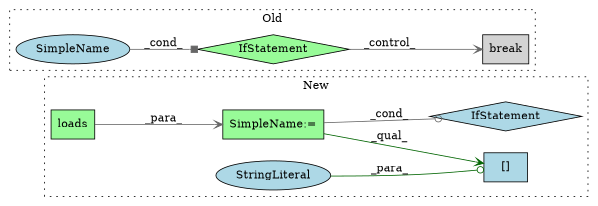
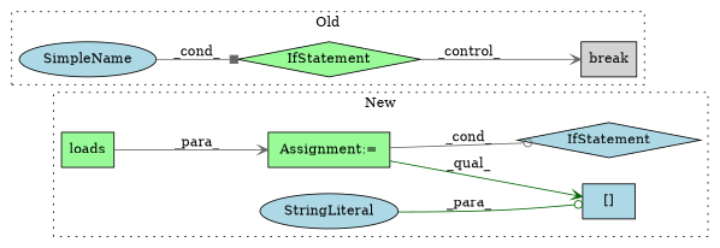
  digraph {
    rankdir=LR
    node [a=25 fillcolor=lightblue l="4,2" shape=box style=filled]
    edge [arrowhead=vee color=gray40]
    n1 [a=32 fillcolor=palegreen l="6,1" label=loads s="4698,4715"]
-   n2 [a=7 fillcolor=palegreen l=1 label="SimpleName:=" s=4692]
+   n2 [a=7 fillcolor=palegreen l=1 label="Assignment:=" s=4692]
    n3 [label=IfStatement s="4724,4818" shape=diamond]
    n4 [a=2 l="9,1" label="[]" s="4838,4853"]
    n5 [a=45 l=6 label=StringLiteral s=4847 shape=ellipse]
    n6 [a=10 fillcolor=lightgrey l=6 label=break s=4674]
    n7 [fillcolor=palegreen label=IfStatement s="4575,4660" shape=diamond]
    n8 [a=42 label=SimpleName shape=ellipse l=""]
    subgraph cluster_1 {
      label=New
      style=dotted
      n1
      n2
      n3
      n4
      n5
    }
    subgraph cluster_2 {
      label=Old
      style=dotted
      n6
      n7
      n8
    }
    n1 -> n2 [label=_para_]
    n2 -> n3 [arrowhead=odot label=_cond_]
    n2 -> n4 [color=darkgreen label=_qual_]
    n5 -> n4 [arrowhead=odot color=darkgreen label=_para_]
    n7 -> n6 [label=_control_]
    n8 -> n7 [arrowhead=box label=_cond_]
  }
